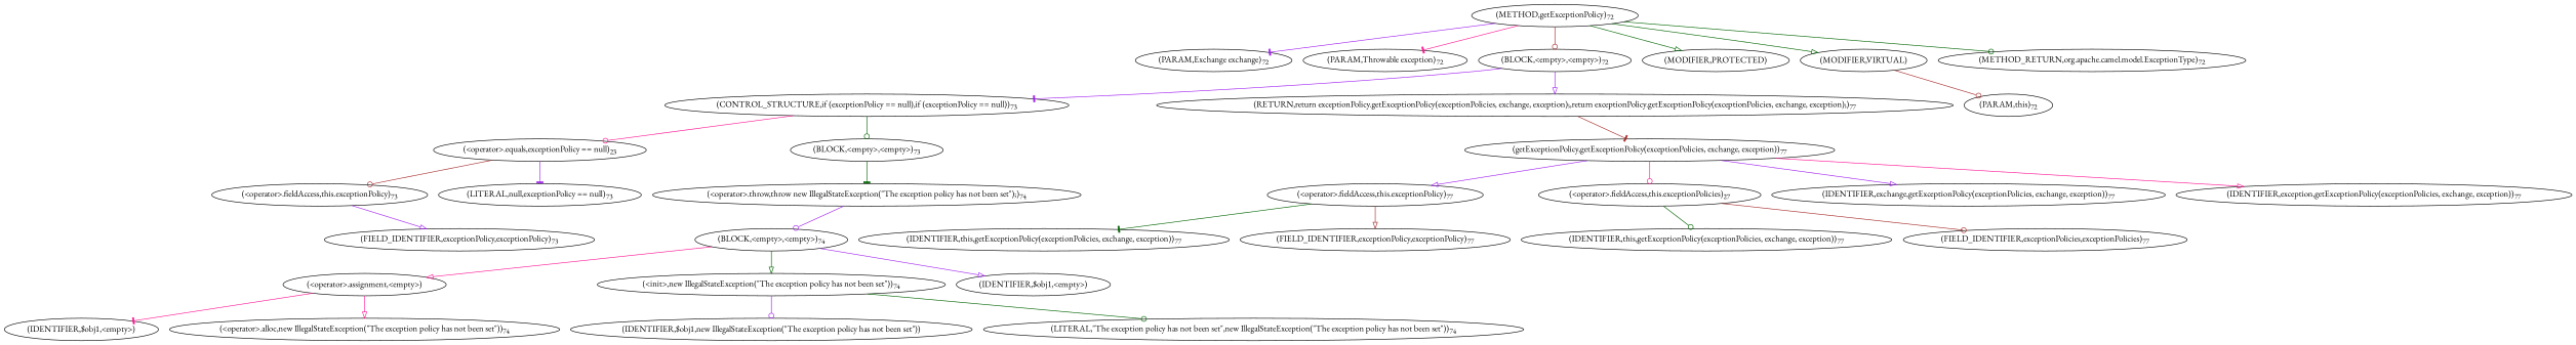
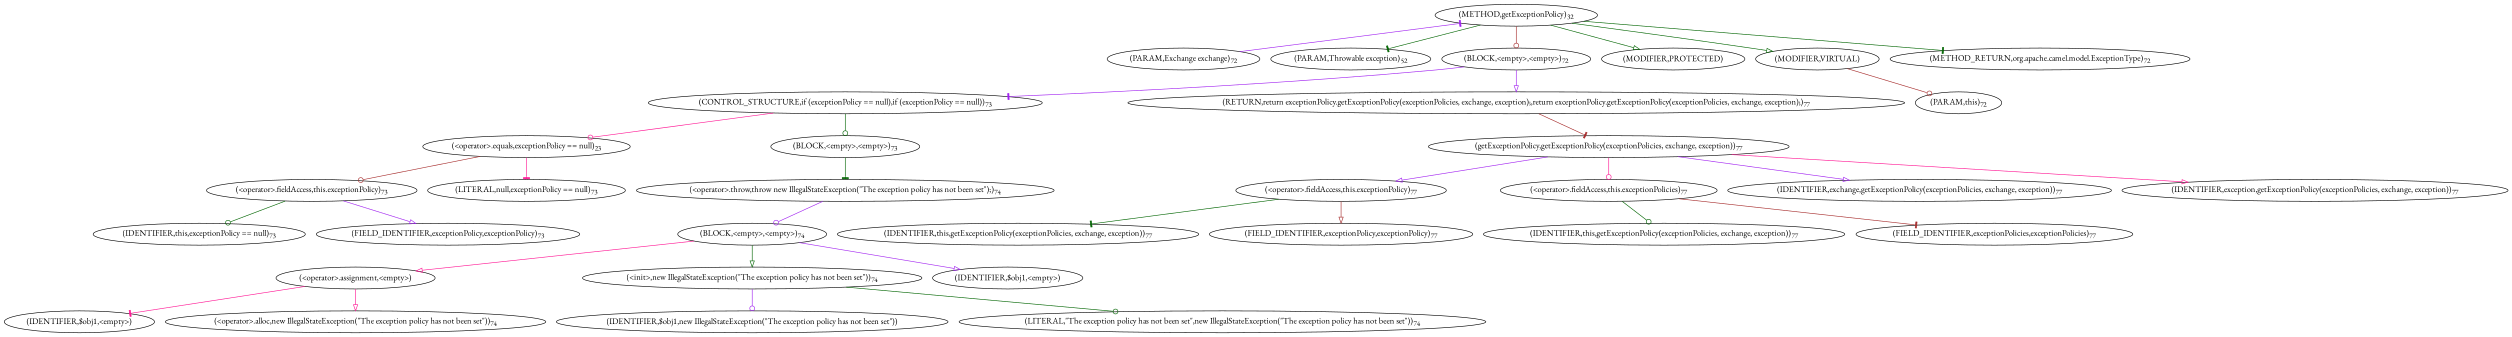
  digraph {
    fontname="EB Garamond"
    node [fontname="EB Garamond"]
    edge [arrowhead=onormal color=darkgreen fontname="EB Garamond"]
-   n1 [label=<(METHOD,getExceptionPolicy)<SUB>72</SUB>>]
+   n1 [label=<(METHOD,getExceptionPolicy)<SUB>32</SUB>>]
    n2 [label=<(PARAM,Exchange exchange)<SUB>72</SUB>>]
-   n3 [label=<(PARAM,Throwable exception)<SUB>72</SUB>>]
+   n3 [label=<(PARAM,Throwable exception)<SUB>52</SUB>>]
    n4 [label=<(BLOCK,&lt;empty&gt;,&lt;empty&gt;)<SUB>72</SUB>>]
    n5 [label=<(MODIFIER,PROTECTED)>]
    n6 [label=<(MODIFIER,VIRTUAL)>]
    n7 [label=<(METHOD_RETURN,org.apache.camel.model.ExceptionType)<SUB>72</SUB>>]
    n8 [label=<(PARAM,this)<SUB>72</SUB>>]
    n9 [label=<(CONTROL_STRUCTURE,if (exceptionPolicy == null),if (exceptionPolicy == null))<SUB>73</SUB>>]
    n10 [label=<(RETURN,return exceptionPolicy.getExceptionPolicy(exceptionPolicies, exchange, exception);,return exceptionPolicy.getExceptionPolicy(exceptionPolicies, exchange, exception);)<SUB>77</SUB>>]
    n11 [label=<(&lt;operator&gt;.equals,exceptionPolicy == null)<SUB>23</SUB>>]
    n12 [label=<(BLOCK,&lt;empty&gt;,&lt;empty&gt;)<SUB>73</SUB>>]
    n13 [label=<(getExceptionPolicy,getExceptionPolicy(exceptionPolicies, exchange, exception))<SUB>77</SUB>>]
    n14 [label=<(&lt;operator&gt;.fieldAccess,this.exceptionPolicy)<SUB>73</SUB>>]
    n15 [label=<(LITERAL,null,exceptionPolicy == null)<SUB>73</SUB>>]
    n16 [label=<(&lt;operator&gt;.throw,throw new IllegalStateException(&quot;The exception policy has not been set&quot;);)<SUB>74</SUB>>]
+   n17 [label=<(IDENTIFIER,this,exceptionPolicy == null)<SUB>73</SUB>>]
    n18 [label=<(FIELD_IDENTIFIER,exceptionPolicy,exceptionPolicy)<SUB>73</SUB>>]
    n19 [label=<(BLOCK,&lt;empty&gt;,&lt;empty&gt;)<SUB>74</SUB>>]
    n20 [label=<(&lt;operator&gt;.assignment,&lt;empty&gt;)>]
    n21 [label=<(&lt;init&gt;,new IllegalStateException(&quot;The exception policy has not been set&quot;))<SUB>74</SUB>>]
    n22 [label=<(IDENTIFIER,$obj1,&lt;empty&gt;)>]
    n23 [label=<(IDENTIFIER,$obj1,&lt;empty&gt;)>]
    n24 [label=<(&lt;operator&gt;.alloc,new IllegalStateException(&quot;The exception policy has not been set&quot;))<SUB>74</SUB>>]
    n25 [label=<(IDENTIFIER,$obj1,new IllegalStateException(&quot;The exception policy has not been set&quot;))>]
    n26 [label=<(LITERAL,&quot;The exception policy has not been set&quot;,new IllegalStateException(&quot;The exception policy has not been set&quot;))<SUB>74</SUB>>]
    n27 [label=<(&lt;operator&gt;.fieldAccess,this.exceptionPolicy)<SUB>77</SUB>>]
-   n28 [label=<(&lt;operator&gt;.fieldAccess,this.exceptionPolicies)<SUB>27</SUB>>]
+   n28 [label=<(&lt;operator&gt;.fieldAccess,this.exceptionPolicies)<SUB>77</SUB>>]
    n29 [label=<(IDENTIFIER,exchange,getExceptionPolicy(exceptionPolicies, exchange, exception))<SUB>77</SUB>>]
    n30 [label=<(IDENTIFIER,exception,getExceptionPolicy(exceptionPolicies, exchange, exception))<SUB>77</SUB>>]
    n31 [label=<(IDENTIFIER,this,getExceptionPolicy(exceptionPolicies, exchange, exception))<SUB>77</SUB>>]
    n32 [label=<(FIELD_IDENTIFIER,exceptionPolicy,exceptionPolicy)<SUB>77</SUB>>]
    n33 [label=<(IDENTIFIER,this,getExceptionPolicy(exceptionPolicies, exchange, exception))<SUB>77</SUB>>]
    n34 [label=<(FIELD_IDENTIFIER,exceptionPolicies,exceptionPolicies)<SUB>77</SUB>>]
-   n1 -> n2 [arrowhead=tee color=purple]
-   n1 -> n3 [arrowhead=tee color=deeppink]
+   n2 -> n1 [arrowhead=tee color=purple]
+   n1 -> n3 [arrowhead=tee]
    n1 -> n4 [arrowhead=odot color=brown]
    n1 -> n5
    n1 -> n6
-   n1 -> n7 [arrowhead=odot]
+   n1 -> n7 [arrowhead=tee]
    n4 -> n9 [arrowhead=tee color=purple]
    n4 -> n10 [color=purple]
    n6 -> n8 [arrowhead=odot color=brown]
    n9 -> n11 [arrowhead=odot color=deeppink]
    n9 -> n12 [arrowhead=odot]
    n10 -> n13 [arrowhead=tee color=brown]
    n11 -> n14 [arrowhead=odot color=brown]
-   n11 -> n15 [arrowhead=tee color=purple]
+   n11 -> n15 [arrowhead=tee color=deeppink]
    n12 -> n16 [arrowhead=tee]
    n13 -> n27 [color=purple]
    n13 -> n28 [arrowhead=odot color=deeppink]
    n13 -> n29 [color=purple]
    n13 -> n30 [color=deeppink]
+   n14 -> n17 [arrowhead=odot]
    n14 -> n18 [color=purple]
    n16 -> n19 [arrowhead=odot color=purple]
    n19 -> n20 [color=deeppink]
    n19 -> n21
    n19 -> n22 [color=purple]
    n20 -> n23 [arrowhead=tee color=deeppink]
    n20 -> n24 [color=deeppink]
    n21 -> n25 [arrowhead=odot color=purple]
    n21 -> n26 [arrowhead=odot]
    n27 -> n31 [arrowhead=tee]
    n27 -> n32 [color=brown]
    n28 -> n33 [arrowhead=odot]
-   n28 -> n34 [arrowhead=odot color=brown]
+   n28 -> n34 [arrowhead=tee color=brown]
  }
